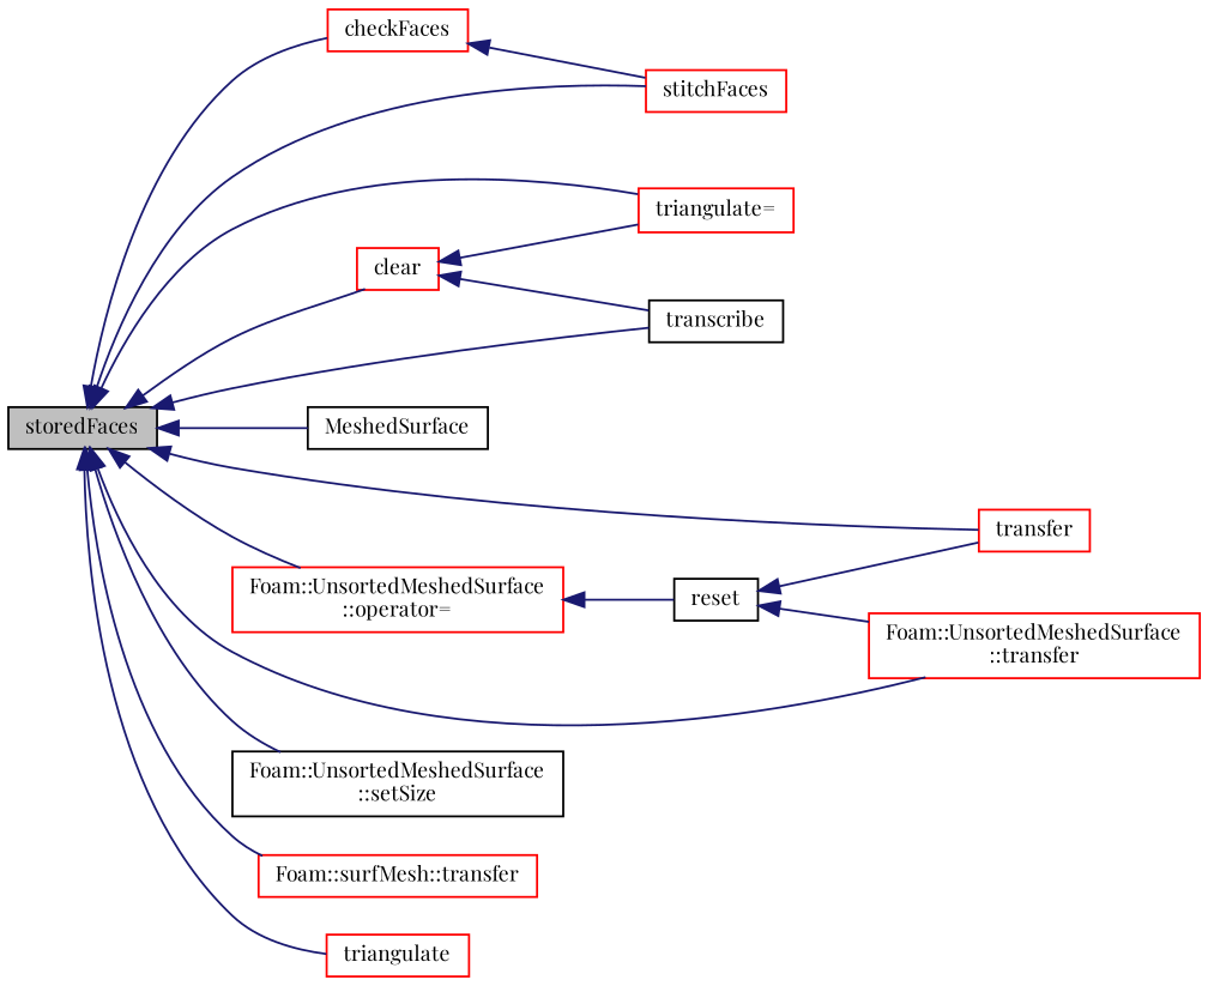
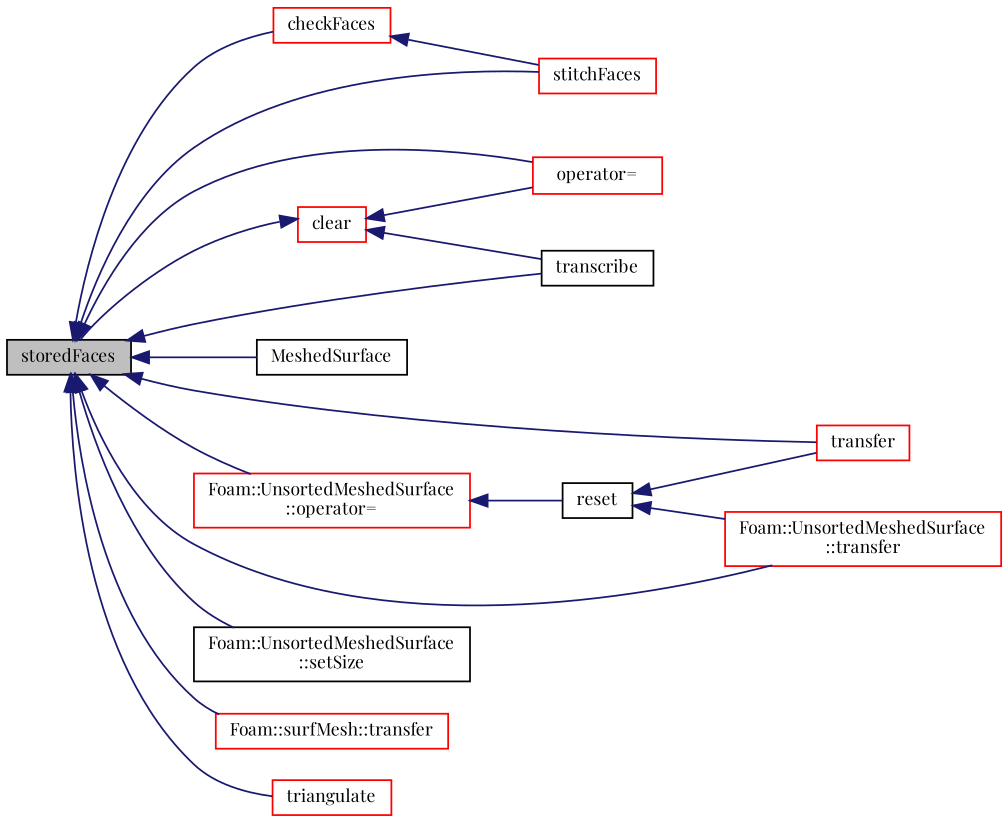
  digraph {
    fontname="Playfair Display"
    rankdir=LR
    node [color=red fontname="Playfair Display" fontsize=10 shape=record]
    edge [color=midnightblue dir=back fontname="Playfair Display" fontsize=10 labelfontname=Helvetica labelfontsize=10 style=solid]
    n1 [color=black fillcolor=grey75 fontcolor=black height=0.2 label=storedFaces style=filled width=0.4]
    n2 [height=0.2 label=checkFaces width=0.4]
    n3 [height=0.2 label=stitchFaces width=0.4]
    n4 [height=0.2 label=clear width=0.4]
-   n5 [height=0.2 label="triangulate=" width=0.4]
+   n5 [height=0.2 label="operator=" width=0.4]
    n6 [color=black height=0.2 label=transcribe width=0.4]
    n7 [color=black height=0.2 label=MeshedSurface width=0.4]
    n8 [height=0.2 label="Foam::UnsortedMeshedSurface\l::operator=" width=0.4]
    n9 [height=0.2 label=transfer width=0.4]
    n10 [height=0.2 label="Foam::UnsortedMeshedSurface\l::transfer" width=0.4]
    n11 [color=black height=0.2 label="Foam::UnsortedMeshedSurface\l::setSize" width=0.4]
    n12 [height=0.2 label="Foam::surfMesh::transfer" width=0.4]
    n13 [height=0.2 label=triangulate width=0.4]
    n14 [color=black height=0.2 label=reset width=0.4]
    n1 -> n2
    n1 -> n3
-   n1 -> n4
+   n4 -> n1
    n1 -> n5
    n1 -> n6
    n1 -> n7
    n1 -> n8
    n1 -> n9
    n1 -> n10
    n1 -> n11
    n1 -> n12
    n1 -> n13
    n2 -> n3
    n4 -> n5
    n4 -> n6
    n8 -> n14
    n14 -> n9
    n14 -> n10
  }
